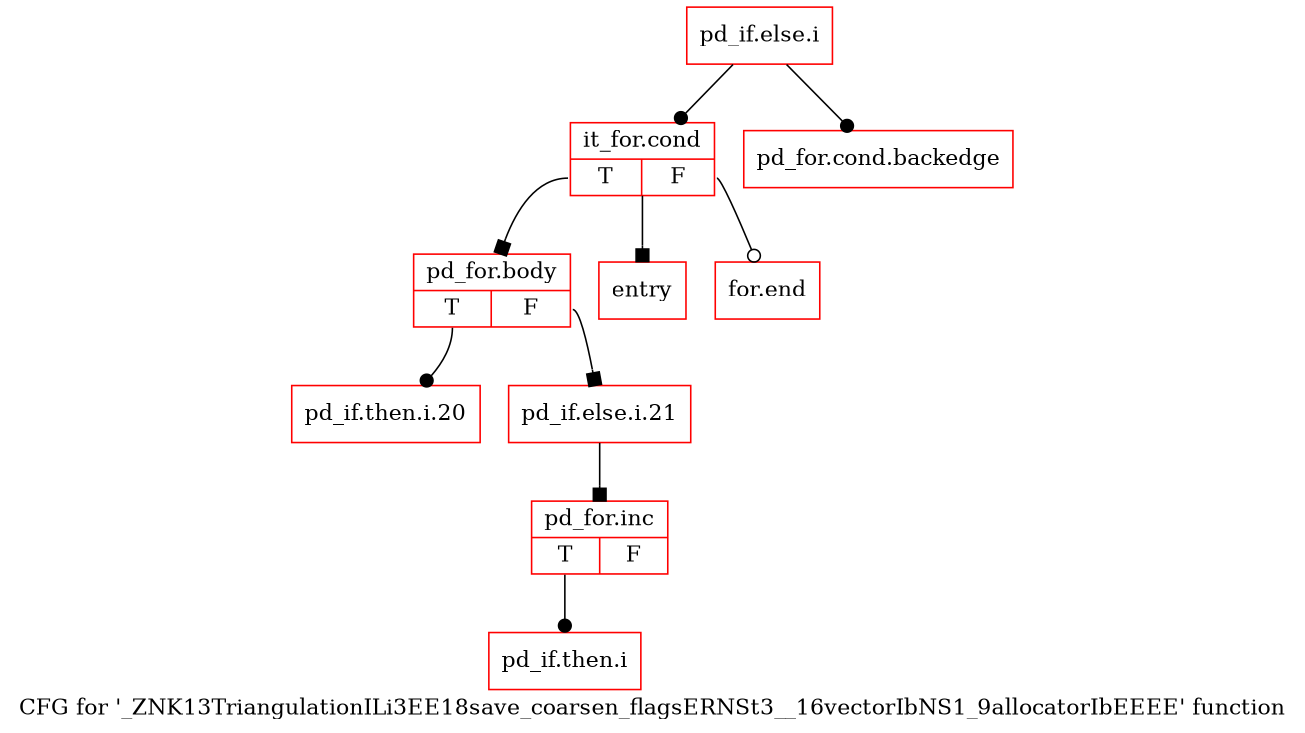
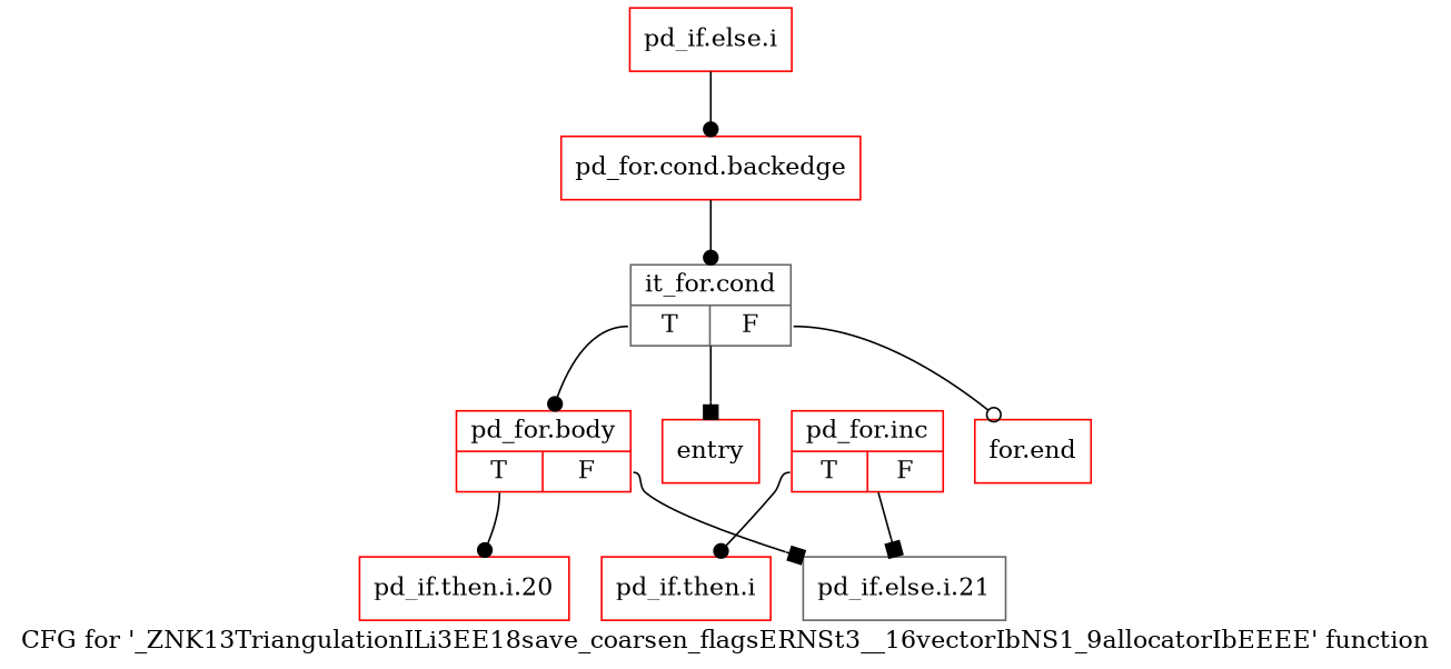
  digraph {
    label="CFG for '_ZNK13TriangulationILi3EE18save_coarsen_flagsERNSt3__16vectorIbNS1_9allocatorIbEEEE' function"
    node [color=red shape=record]
    edge [arrowhead=box]
    n1 [label="{entry}"]
-   n2 [label="{it_for.cond|{<s0>T|<s1>F}}"]
+   n2 [color=gray40 label="{it_for.cond|{<s0>T|<s1>F}}"]
    n3 [label="{pd_for.body|{<s0>T|<s1>F}}"]
    n4 [label="{for.end}"]
    n5 [label="{pd_if.then.i.20}"]
-   n6 [label="{pd_if.else.i.21}"]
+   n6 [color=gray40 label="{pd_if.else.i.21}"]
    n7 [label="{pd_for.inc|{<s0>T|<s1>F}}"]
    n8 [label="{pd_if.then.i}"]
    n9 [label="{pd_if.else.i}"]
    n10 [label="{pd_for.cond.backedge}"]
    n2 -> n1
-   n2 -> n3 [tailport=s0]
+   n2 -> n3 [arrowhead=dot tailport=s0]
    n2 -> n4 [arrowhead=odot tailport=s1]
    n3 -> n5 [arrowhead=dot tailport=s0]
    n3 -> n6 [tailport=s1]
-   n6 -> n7
+   n7 -> n6
    n7 -> n8 [arrowhead=dot tailport=s0]
    n9 -> n10 [arrowhead=dot]
-   n9 -> n2 [arrowhead=dot]
+   n10 -> n2 [arrowhead=dot]
  }
